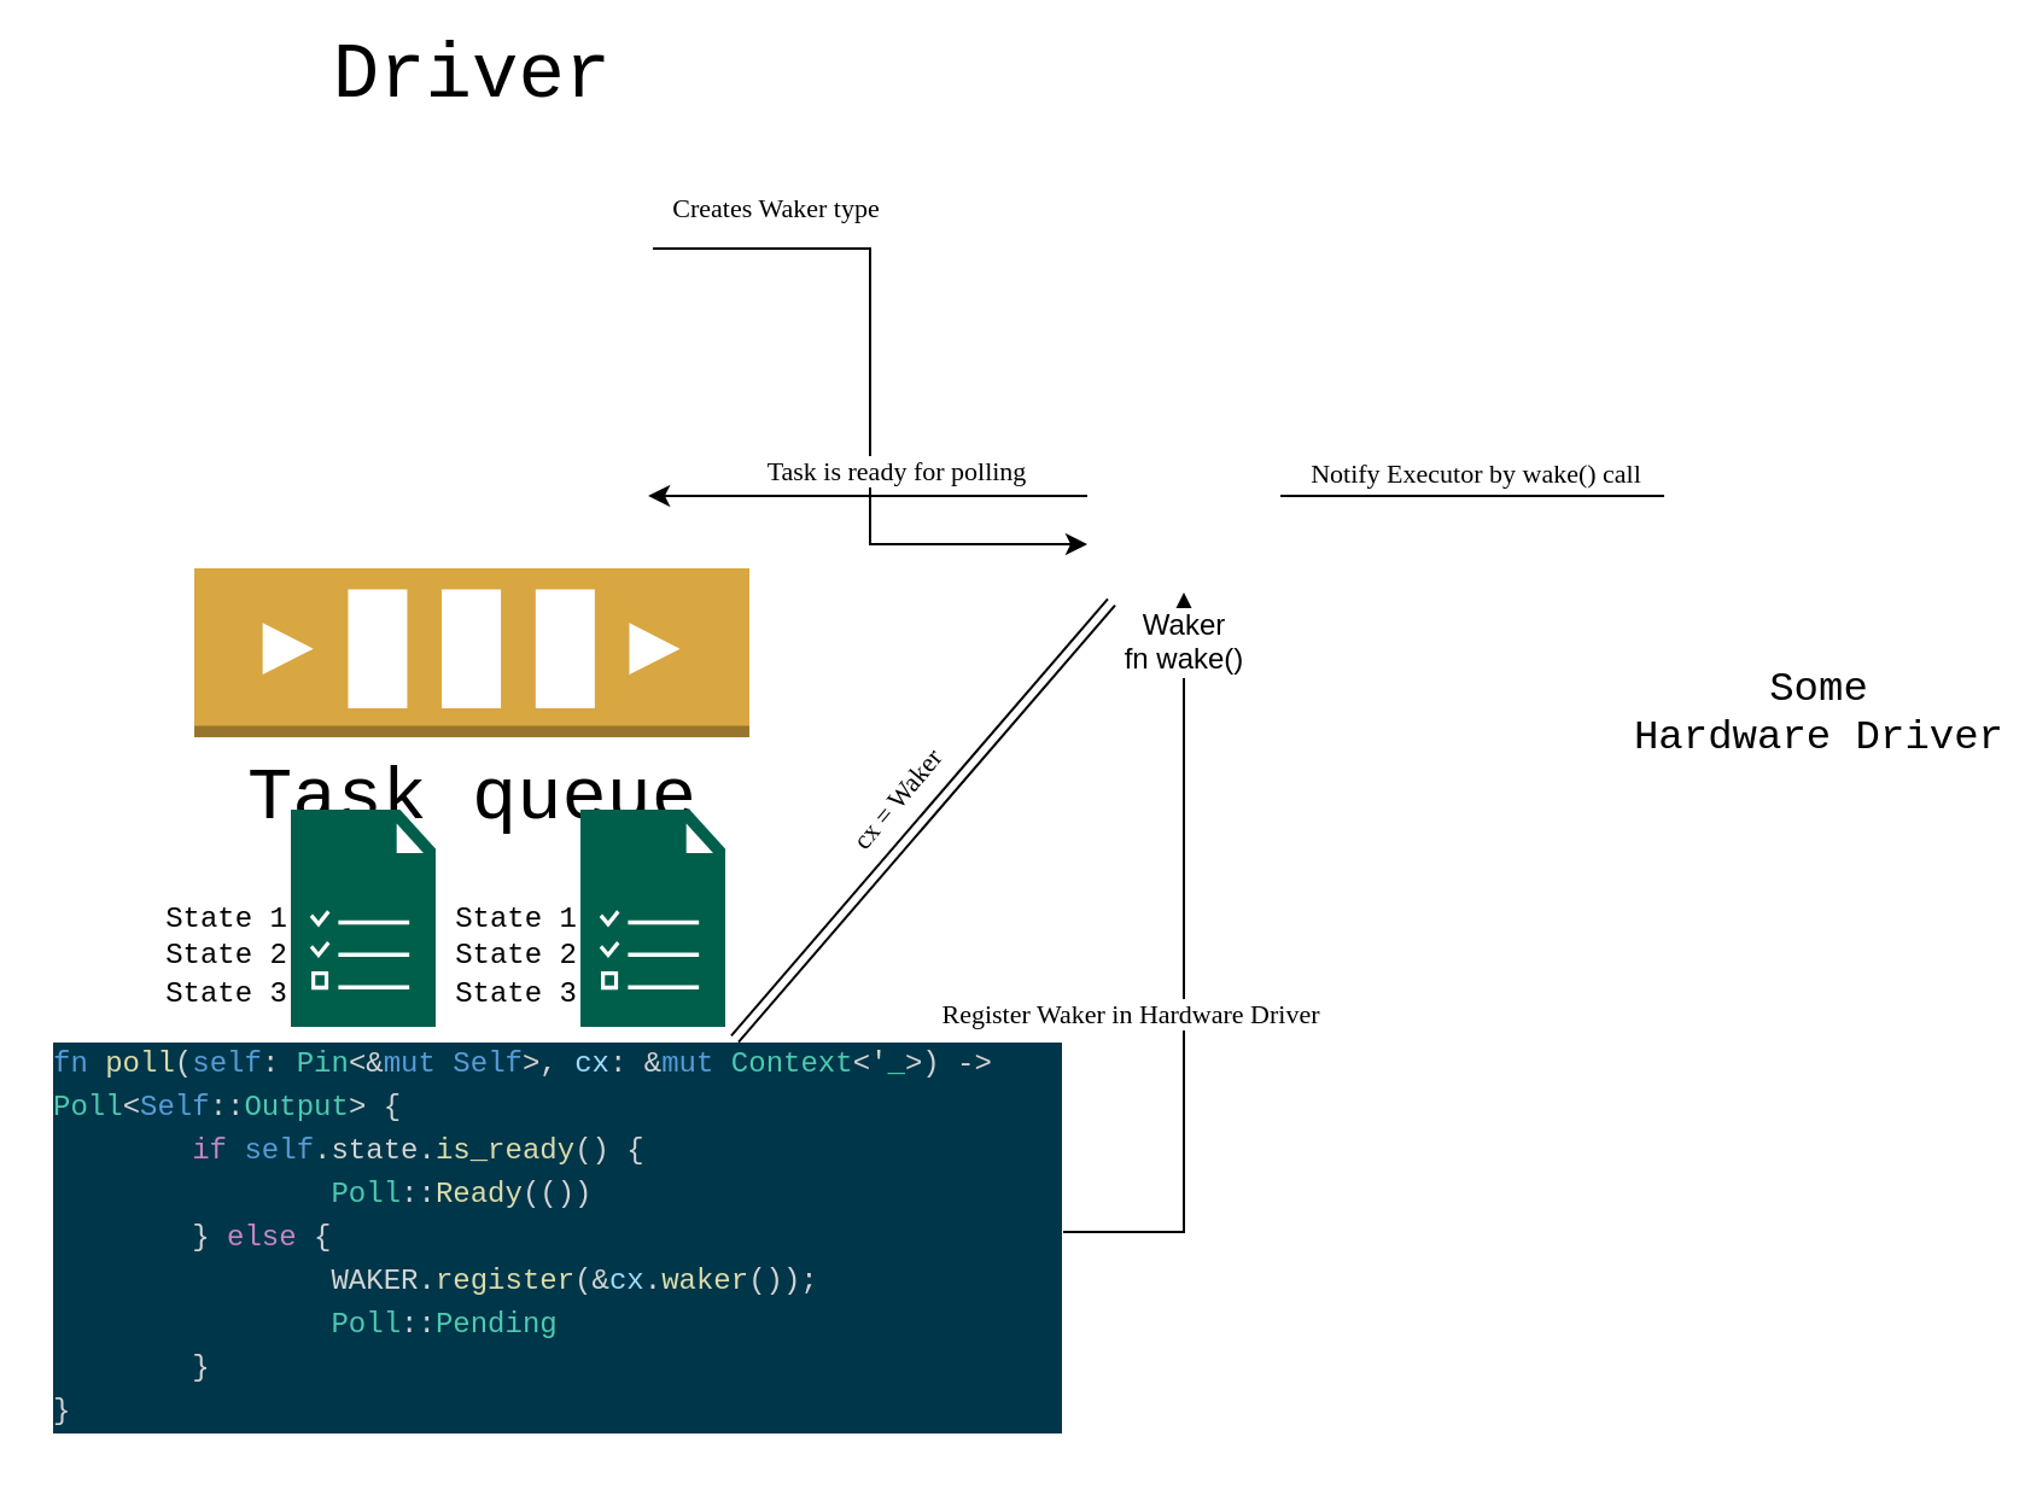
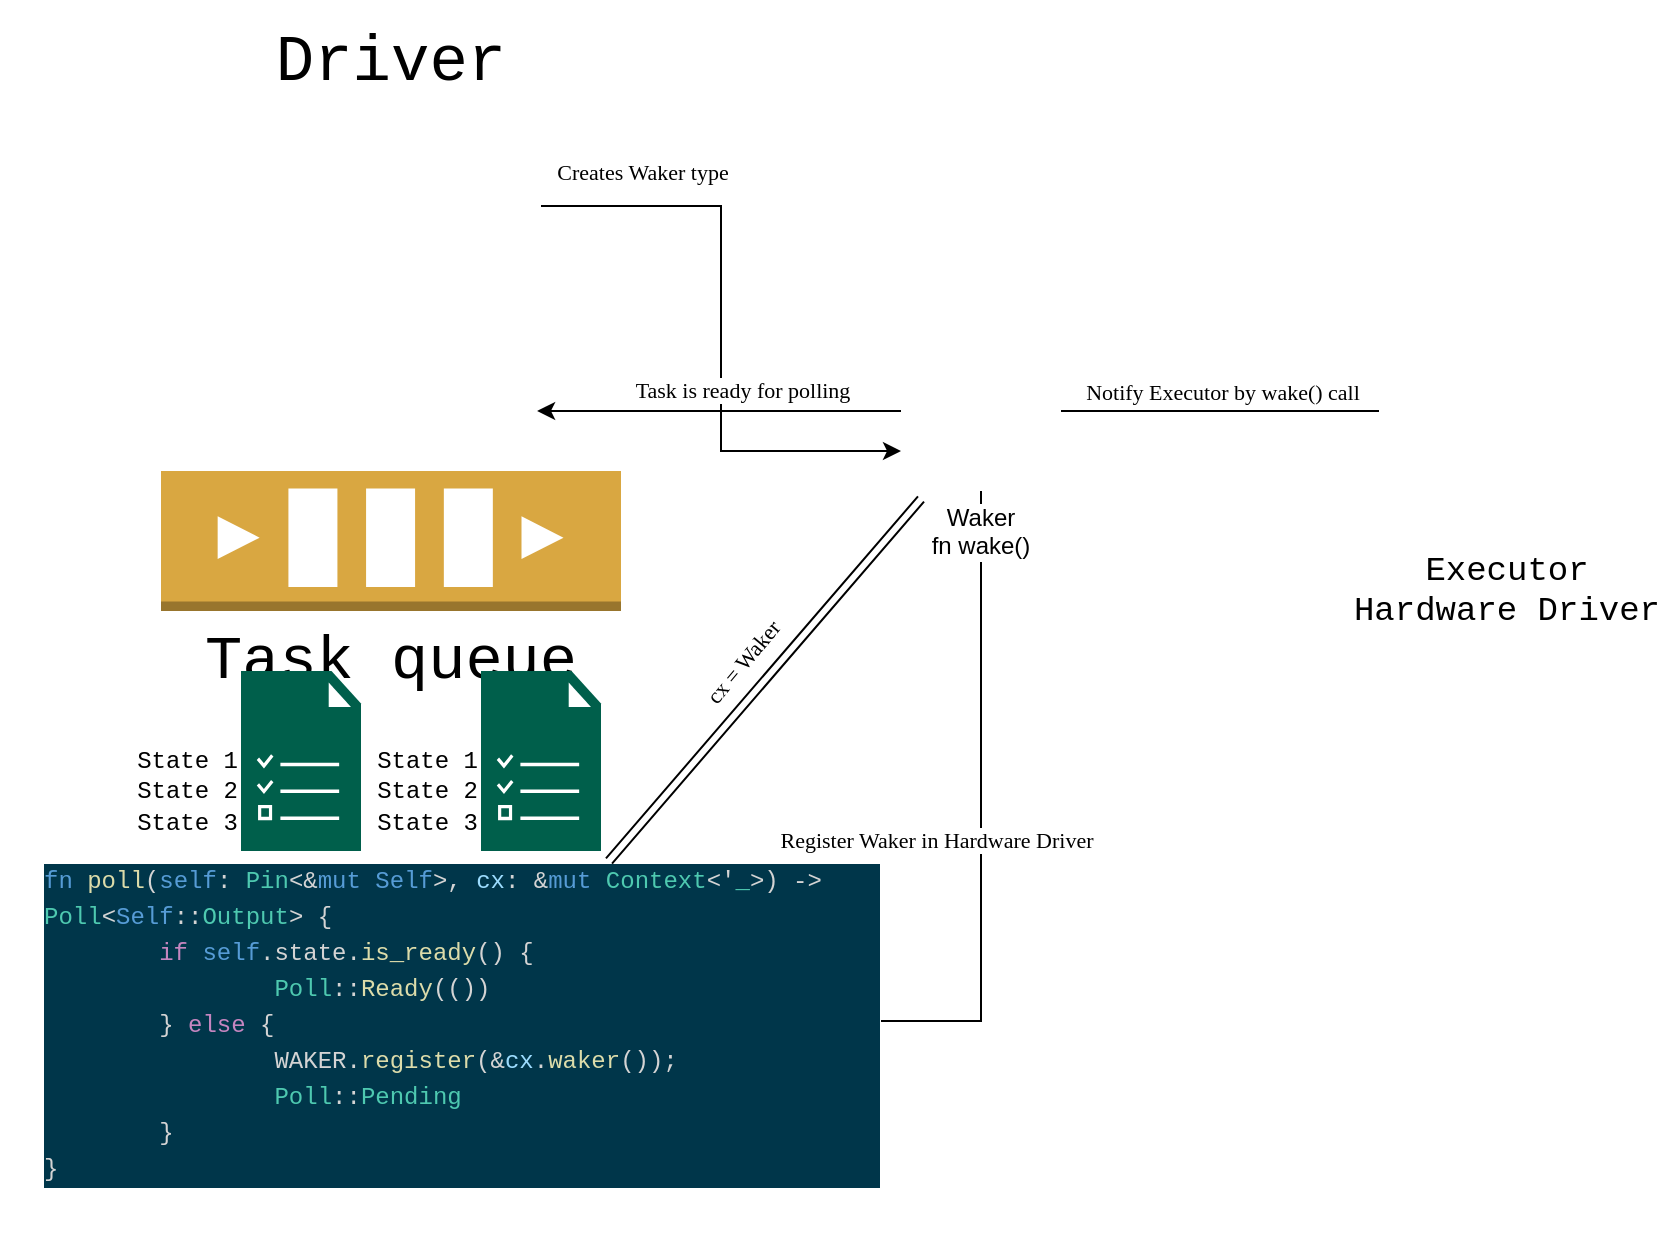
  <mxCell id="0" />
  <mxCell id="1" parent="0" />
  <mxCell id="2" style="edgeStyle=orthogonalEdgeStyle;rounded=0;orthogonalLoop=1;jettySize=auto;html=1;exitX=1;exitY=0.25;exitDx=0;exitDy=0;entryX=0;entryY=0.75;entryDx=0;entryDy=0;" edge="1" parent="1" source="4" target="10"><mxGeometry relative="1" as="geometry" /></mxCell>
  <mxCell id="3" value="&lt;font face=&quot;Comic Sans MS&quot;&gt;Creates Waker type&lt;/font&gt;" style="edgeLabel;html=1;align=center;verticalAlign=middle;resizable=0;points=[];" vertex="1" connectable="0" parent="2"><mxGeometry x="0.099" y="3" relative="1" as="geometry"><mxPoint x="-43" y="-93" as="offset" /></mxGeometry></mxCell>
  <mxCell id="4" value="&lt;p&gt;&lt;font style=&quot;font-size: 32px;&quot; face=&quot;Courier New&quot;&gt;Driver&lt;/font&gt;&lt;/p&gt;" style="shape=image;html=1;verticalAlign=bottom;verticalLabelPosition=top;labelBackgroundColor=none;imageAspect=0;aspect=fixed;image=https://cdn1.iconfinder.com/data/icons/KDE_Crystal_Diamond_2.5_Classical_Mod/128x128/filesystems/exec.png;labelPosition=center;align=center;" vertex="1" parent="1"><mxGeometry x="120" y="20" width="150" height="150" as="geometry" /></mxCell>
  <mxCell id="5" value="&lt;font style=&quot;font-size: 31px;&quot; face=&quot;Courier New&quot;&gt;Task queue&lt;/font&gt;" style="outlineConnect=0;dashed=0;verticalLabelPosition=bottom;verticalAlign=top;align=center;html=1;shape=mxgraph.aws3.queue;fillColor=#D9A741;gradientColor=none;" vertex="1" parent="1"><mxGeometry x="80" y="190" width="230" height="70" as="geometry" /></mxCell>
  <mxCell id="6" value="&lt;font face=&quot;Courier New&quot;&gt;&lt;br&gt;&lt;br&gt;State 1&lt;br&gt;State 2&lt;br&gt;State 3&lt;/font&gt;" style="pointerEvents=1;shadow=0;dashed=0;html=1;strokeColor=none;fillColor=#005F4B;labelPosition=left;verticalLabelPosition=middle;verticalAlign=middle;align=right;outlineConnect=0;shape=mxgraph.veeam2.task_list;" vertex="1" parent="1"><mxGeometry x="120" y="290" width="60" height="90" as="geometry" /></mxCell>
- <mxCell id="7" style="edgeStyle=orthogonalEdgeStyle;rounded=0;orthogonalLoop=1;jettySize=auto;html=1;" edge="1" parent="1" source="14" target="10"><mxGeometry relative="1" as="geometry" /></mxCell>
+ <mxCell id="7" style="edgeStyle=orthogonalEdgeStyle;rounded=0;orthogonalLoop=1;jettySize=auto;html=1;endArrow=none;" edge="1" parent="1" source="14" target="10"><mxGeometry relative="1" as="geometry" /></mxCell>
  <mxCell id="8" value="&lt;font face=&quot;Comic Sans MS&quot;&gt;Register Waker in Hardware Driver&lt;/font&gt;" style="edgeLabel;html=1;align=center;verticalAlign=middle;resizable=0;points=[];" vertex="1" connectable="0" parent="7"><mxGeometry x="-0.002" y="1" relative="1" as="geometry"><mxPoint x="-22" y="16" as="offset" /></mxGeometry></mxCell>
  <mxCell id="9" value="&lt;font face=&quot;Courier New&quot;&gt;&lt;br&gt;&lt;br&gt;State 1&lt;br&gt;State 2&lt;br&gt;State 3&lt;/font&gt;" style="sketch=0;pointerEvents=1;shadow=0;dashed=0;html=1;strokeColor=none;fillColor=#005F4B;labelPosition=left;verticalLabelPosition=middle;verticalAlign=middle;align=right;outlineConnect=0;shape=mxgraph.veeam2.task_list;" vertex="1" parent="1"><mxGeometry x="240" y="290" width="60" height="90" as="geometry" /></mxCell>
  <mxCell id="10" value="Waker&lt;br&gt;fn wake()" style="shape=image;html=1;verticalAlign=top;verticalLabelPosition=bottom;labelBackgroundColor=#ffffff;imageAspect=0;aspect=fixed;image=https://cdn4.iconfinder.com/data/icons/computer-and-web-2/500/Notification-128.png;" vertex="1" parent="1"><mxGeometry x="450" y="120" width="80" height="80" as="geometry" /></mxCell>
  <mxCell id="11" style="edgeStyle=orthogonalEdgeStyle;rounded=0;orthogonalLoop=1;jettySize=auto;html=1;endArrow=none;" edge="1" parent="1" source="13" target="10"><mxGeometry relative="1" as="geometry" /></mxCell>
  <mxCell id="12" value="&lt;font face=&quot;Comic Sans MS&quot;&gt;Notify Executor by wake() call&lt;/font&gt;" style="edgeLabel;html=1;align=center;verticalAlign=middle;resizable=0;points=[];" vertex="1" connectable="0" parent="11"><mxGeometry x="0.245" y="1" relative="1" as="geometry"><mxPoint x="20" y="-11" as="offset" /></mxGeometry></mxCell>
- <mxCell id="13" value="&lt;font style=&quot;font-size: 17px;&quot; face=&quot;Courier New&quot;&gt;Some &lt;br&gt;Hardware Driver&lt;/font&gt;" style="shape=image;html=1;verticalAlign=top;verticalLabelPosition=bottom;labelBackgroundColor=none;imageAspect=0;aspect=fixed;image=https://cdn3.iconfinder.com/data/icons/transformers/hard-driver.png;" vertex="1" parent="1"><mxGeometry x="689" y="96" width="128" height="128" as="geometry" /></mxCell>
+ <mxCell id="13" value="&lt;font style=&quot;font-size: 17px;&quot; face=&quot;Courier New&quot;&gt;Executor &lt;br&gt;Hardware Driver&lt;/font&gt;" style="shape=image;html=1;verticalAlign=top;verticalLabelPosition=bottom;labelBackgroundColor=none;imageAspect=0;aspect=fixed;image=https://cdn3.iconfinder.com/data/icons/transformers/hard-driver.png;" vertex="1" parent="1"><mxGeometry x="689" y="96" width="128" height="128" as="geometry" /></mxCell>
  <mxCell id="14" value="&lt;div style=&quot;font-style: normal; font-variant-caps: normal; font-weight: normal; letter-spacing: normal; text-align: start; text-indent: 0px; text-transform: none; word-spacing: 0px; -webkit-text-stroke-width: 0px; text-decoration: none; color: rgb(212, 212, 212); font-family: Menlo, Monaco, &amp;quot;Courier New&amp;quot;, monospace; font-size: 12px; line-height: 18px;&quot;&gt;&lt;div&gt;&lt;span style=&quot;color: rgb(86, 156, 214);&quot;&gt;fn&lt;/span&gt;&lt;span style=&quot;color: rgb(212, 212, 212);&quot;&gt; &lt;/span&gt;&lt;span style=&quot;color: rgb(220, 220, 170);&quot;&gt;poll&lt;/span&gt;&lt;span style=&quot;color: rgb(212, 212, 212);&quot;&gt;(&lt;/span&gt;&lt;span style=&quot;color: rgb(86, 156, 214);&quot;&gt;self&lt;/span&gt;&lt;span style=&quot;color: rgb(212, 212, 212);&quot;&gt;: &lt;/span&gt;&lt;span style=&quot;color: rgb(78, 201, 176);&quot;&gt;Pin&lt;/span&gt;&lt;span style=&quot;color: rgb(212, 212, 212);&quot;&gt;&amp;lt;&amp;amp;&lt;/span&gt;&lt;span style=&quot;color: rgb(86, 156, 214);&quot;&gt;mut&lt;/span&gt;&lt;span style=&quot;color: rgb(212, 212, 212);&quot;&gt; &lt;/span&gt;&lt;span style=&quot;color: rgb(86, 156, 214);&quot;&gt;Self&lt;/span&gt;&lt;span style=&quot;color: rgb(212, 212, 212);&quot;&gt;&amp;gt;, &lt;/span&gt;&lt;span style=&quot;color: rgb(156, 220, 254);&quot;&gt;cx&lt;/span&gt;&lt;span style=&quot;color: rgb(212, 212, 212);&quot;&gt;: &amp;amp;&lt;/span&gt;&lt;span style=&quot;color: rgb(86, 156, 214);&quot;&gt;mut&lt;/span&gt;&lt;span style=&quot;color: rgb(212, 212, 212);&quot;&gt; &lt;/span&gt;&lt;span style=&quot;color: rgb(78, 201, 176);&quot;&gt;Context&lt;/span&gt;&lt;span style=&quot;color: rgb(212, 212, 212);&quot;&gt;&amp;lt;'&lt;/span&gt;&lt;span style=&quot;color: rgb(78, 201, 176);&quot;&gt;_&lt;/span&gt;&lt;span style=&quot;color: rgb(212, 212, 212);&quot;&gt;&amp;gt;) -&amp;gt; &lt;/span&gt;&lt;span style=&quot;color: rgb(78, 201, 176);&quot;&gt;Poll&lt;/span&gt;&lt;span style=&quot;color: rgb(212, 212, 212);&quot;&gt;&amp;lt;&lt;/span&gt;&lt;span style=&quot;color: rgb(86, 156, 214);&quot;&gt;Self&lt;/span&gt;&lt;span style=&quot;color: rgb(212, 212, 212);&quot;&gt;::&lt;/span&gt;&lt;span style=&quot;color: rgb(78, 201, 176);&quot;&gt;Output&lt;/span&gt;&lt;span style=&quot;color: rgb(212, 212, 212);&quot;&gt;&amp;gt; {&lt;/span&gt;&lt;/div&gt;&lt;div&gt;&lt;span style=&quot;color: rgb(212, 212, 212);&quot;&gt;        &lt;/span&gt;&lt;span style=&quot;color: rgb(197, 134, 192);&quot;&gt;&lt;span style=&quot;white-space: pre;&quot;&gt;&#09;&lt;/span&gt;if&lt;/span&gt;&lt;span style=&quot;color: rgb(212, 212, 212);&quot;&gt; &lt;/span&gt;&lt;span style=&quot;color: rgb(86, 156, 214);&quot;&gt;self&lt;/span&gt;&lt;span style=&quot;color: rgb(212, 212, 212);&quot;&gt;.state.&lt;/span&gt;&lt;span style=&quot;color: rgb(220, 220, 170);&quot;&gt;is_ready&lt;/span&gt;&lt;span style=&quot;color: rgb(212, 212, 212);&quot;&gt;() {&lt;/span&gt;&lt;/div&gt;&lt;div&gt;&lt;span style=&quot;color: rgb(212, 212, 212);&quot;&gt;            &lt;/span&gt;&lt;span style=&quot;color: rgb(78, 201, 176);&quot;&gt;&lt;span style=&quot;white-space: pre;&quot;&gt;&#09;&lt;span style=&quot;white-space: pre;&quot;&gt;&#09;&lt;/span&gt;&lt;/span&gt;Poll&lt;/span&gt;&lt;span style=&quot;color: rgb(212, 212, 212);&quot;&gt;::&lt;/span&gt;&lt;span style=&quot;color: rgb(220, 220, 170);&quot;&gt;Ready&lt;/span&gt;&lt;span style=&quot;color: rgb(212, 212, 212);&quot;&gt;(())&lt;/span&gt;&lt;/div&gt;&lt;div&gt;&lt;span style=&quot;color: rgb(212, 212, 212);&quot;&gt;        &lt;span style=&quot;white-space: pre;&quot;&gt;&#09;&lt;/span&gt;} &lt;/span&gt;&lt;span style=&quot;color: rgb(197, 134, 192);&quot;&gt;else&lt;/span&gt;&lt;span style=&quot;color: rgb(212, 212, 212);&quot;&gt; {&lt;/span&gt;&lt;/div&gt;&lt;div&gt;&lt;span style=&quot;color: rgb(212, 212, 212);&quot;&gt;            &lt;span style=&quot;white-space: pre;&quot;&gt;&#09;&lt;span style=&quot;white-space: pre;&quot;&gt;&#09;&lt;/span&gt;&lt;/span&gt;WAKER.&lt;/span&gt;&lt;span style=&quot;color: rgb(220, 220, 170);&quot;&gt;register&lt;/span&gt;&lt;span style=&quot;color: rgb(212, 212, 212);&quot;&gt;(&amp;amp;&lt;/span&gt;&lt;span style=&quot;color: rgb(156, 220, 254);&quot;&gt;cx&lt;/span&gt;&lt;span style=&quot;color: rgb(212, 212, 212);&quot;&gt;.&lt;/span&gt;&lt;span style=&quot;color: rgb(220, 220, 170);&quot;&gt;waker&lt;/span&gt;&lt;span style=&quot;color: rgb(212, 212, 212);&quot;&gt;());&lt;/span&gt;&lt;/div&gt;&lt;div&gt;&lt;span style=&quot;color: rgb(212, 212, 212);&quot;&gt;            &lt;/span&gt;&lt;span style=&quot;color: rgb(78, 201, 176);&quot;&gt;&lt;span style=&quot;white-space: pre;&quot;&gt;&#09;&lt;span style=&quot;white-space: pre;&quot;&gt;&#09;&lt;/span&gt;&lt;/span&gt;Poll&lt;/span&gt;&lt;span style=&quot;color: rgb(212, 212, 212);&quot;&gt;::&lt;/span&gt;&lt;span style=&quot;color: rgb(78, 201, 176);&quot;&gt;Pending&lt;/span&gt;&lt;/div&gt;&lt;div&gt;&lt;span style=&quot;color: rgb(212, 212, 212);&quot;&gt;        &lt;span style=&quot;white-space: pre;&quot;&gt;&#09;&lt;/span&gt;}&lt;/span&gt;&lt;/div&gt;&lt;div&gt;&lt;span style=&quot;color: rgb(212, 212, 212);&quot;&gt;    }&lt;/span&gt;&lt;/div&gt;&lt;/div&gt;" style="text;whiteSpace=wrap;html=1;labelBackgroundColor=#00364a;" vertex="1" parent="1"><mxGeometry x="20" y="380" width="420" height="170" as="geometry" /></mxCell>
  <mxCell id="15" style="edgeStyle=orthogonalEdgeStyle;rounded=0;orthogonalLoop=1;jettySize=auto;html=1;entryX=0.987;entryY=0.933;entryDx=0;entryDy=0;entryPerimeter=0;" edge="1" parent="1" source="10" target="4"><mxGeometry relative="1" as="geometry" /></mxCell>
  <mxCell id="16" value="Task is ready for polling" style="edgeLabel;html=1;align=center;verticalAlign=middle;resizable=0;points=[];fontFamily=Comic Sans MS;" vertex="1" connectable="0" parent="15"><mxGeometry x="-0.285" y="-3" relative="1" as="geometry"><mxPoint x="-15" y="-7" as="offset" /></mxGeometry></mxCell>
  <mxCell id="17" value="" style="shape=link;endArrow=classic;startArrow=none;html=1;rounded=0;entryX=0.125;entryY=1.05;entryDx=0;entryDy=0;entryPerimeter=0;startFill=0;" edge="1" parent="1" target="10"><mxGeometry width="100" height="100" relative="1" as="geometry"><mxPoint x="304" y="385" as="sourcePoint" /><mxPoint x="404" y="285" as="targetPoint" /></mxGeometry></mxCell>
  <mxCell id="18" value="cx = Waker" style="edgeLabel;html=1;align=center;verticalAlign=middle;resizable=0;points=[];fontFamily=Comic Sans MS;rotation=-50;" vertex="1" connectable="0" parent="17"><mxGeometry x="0.059" y="3" relative="1" as="geometry"><mxPoint x="-14" y="-1" as="offset" /></mxGeometry></mxCell>
